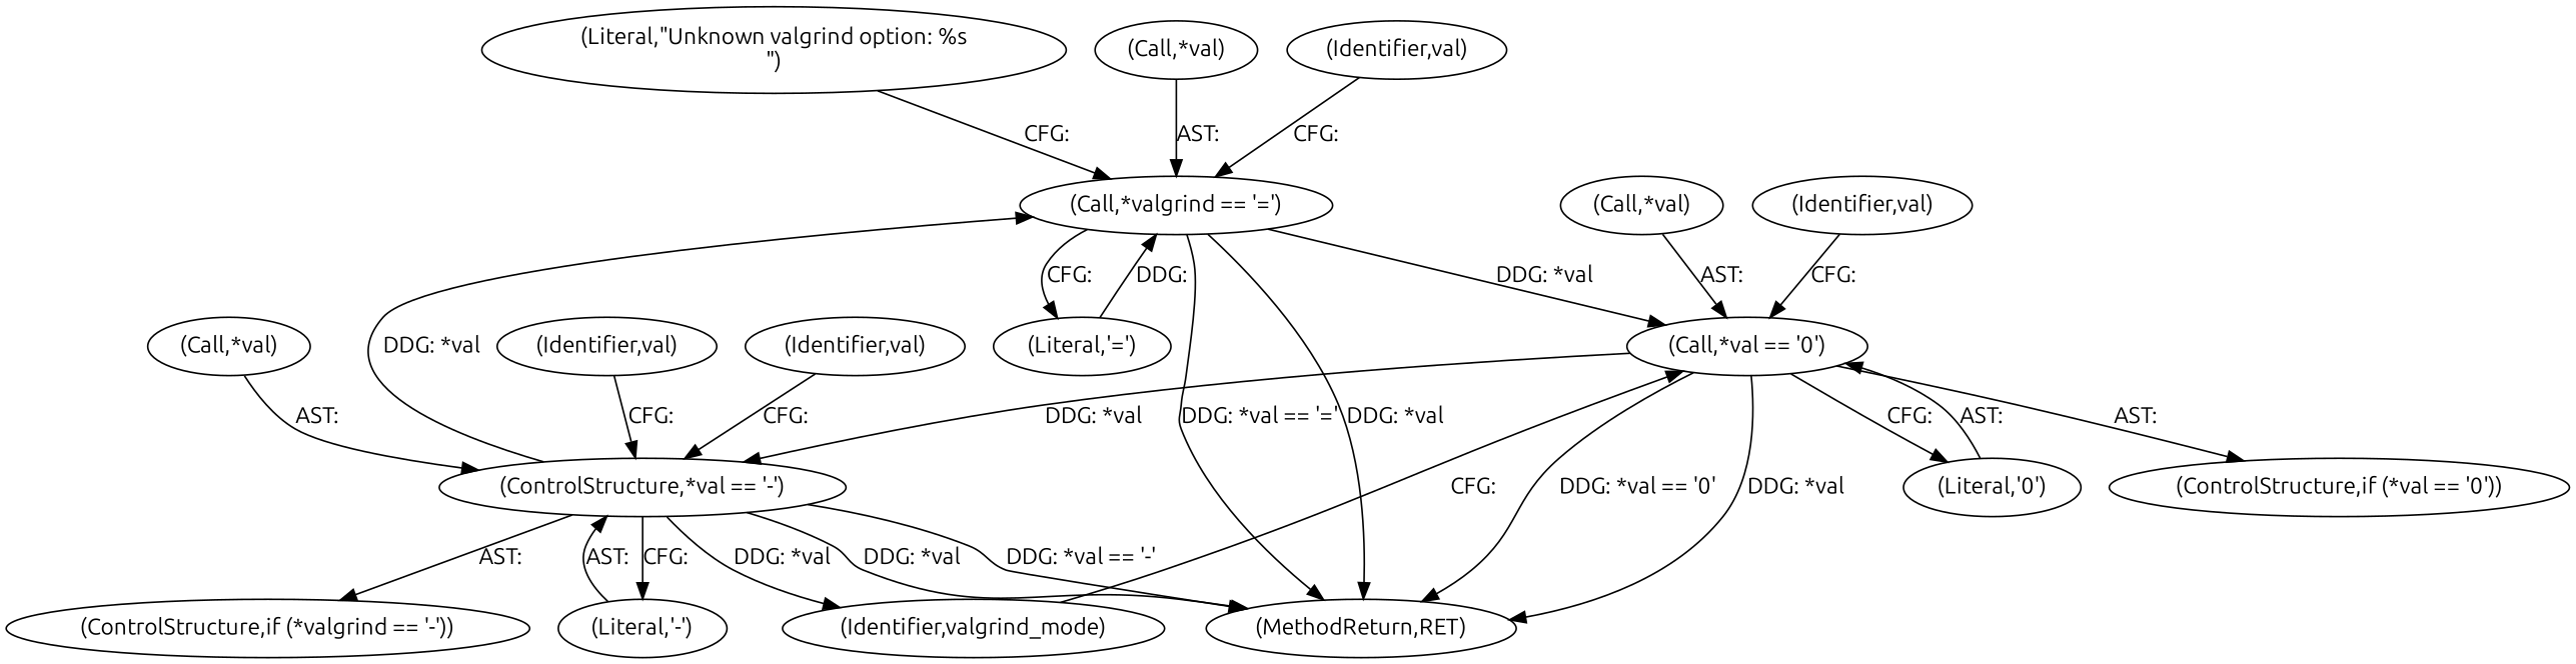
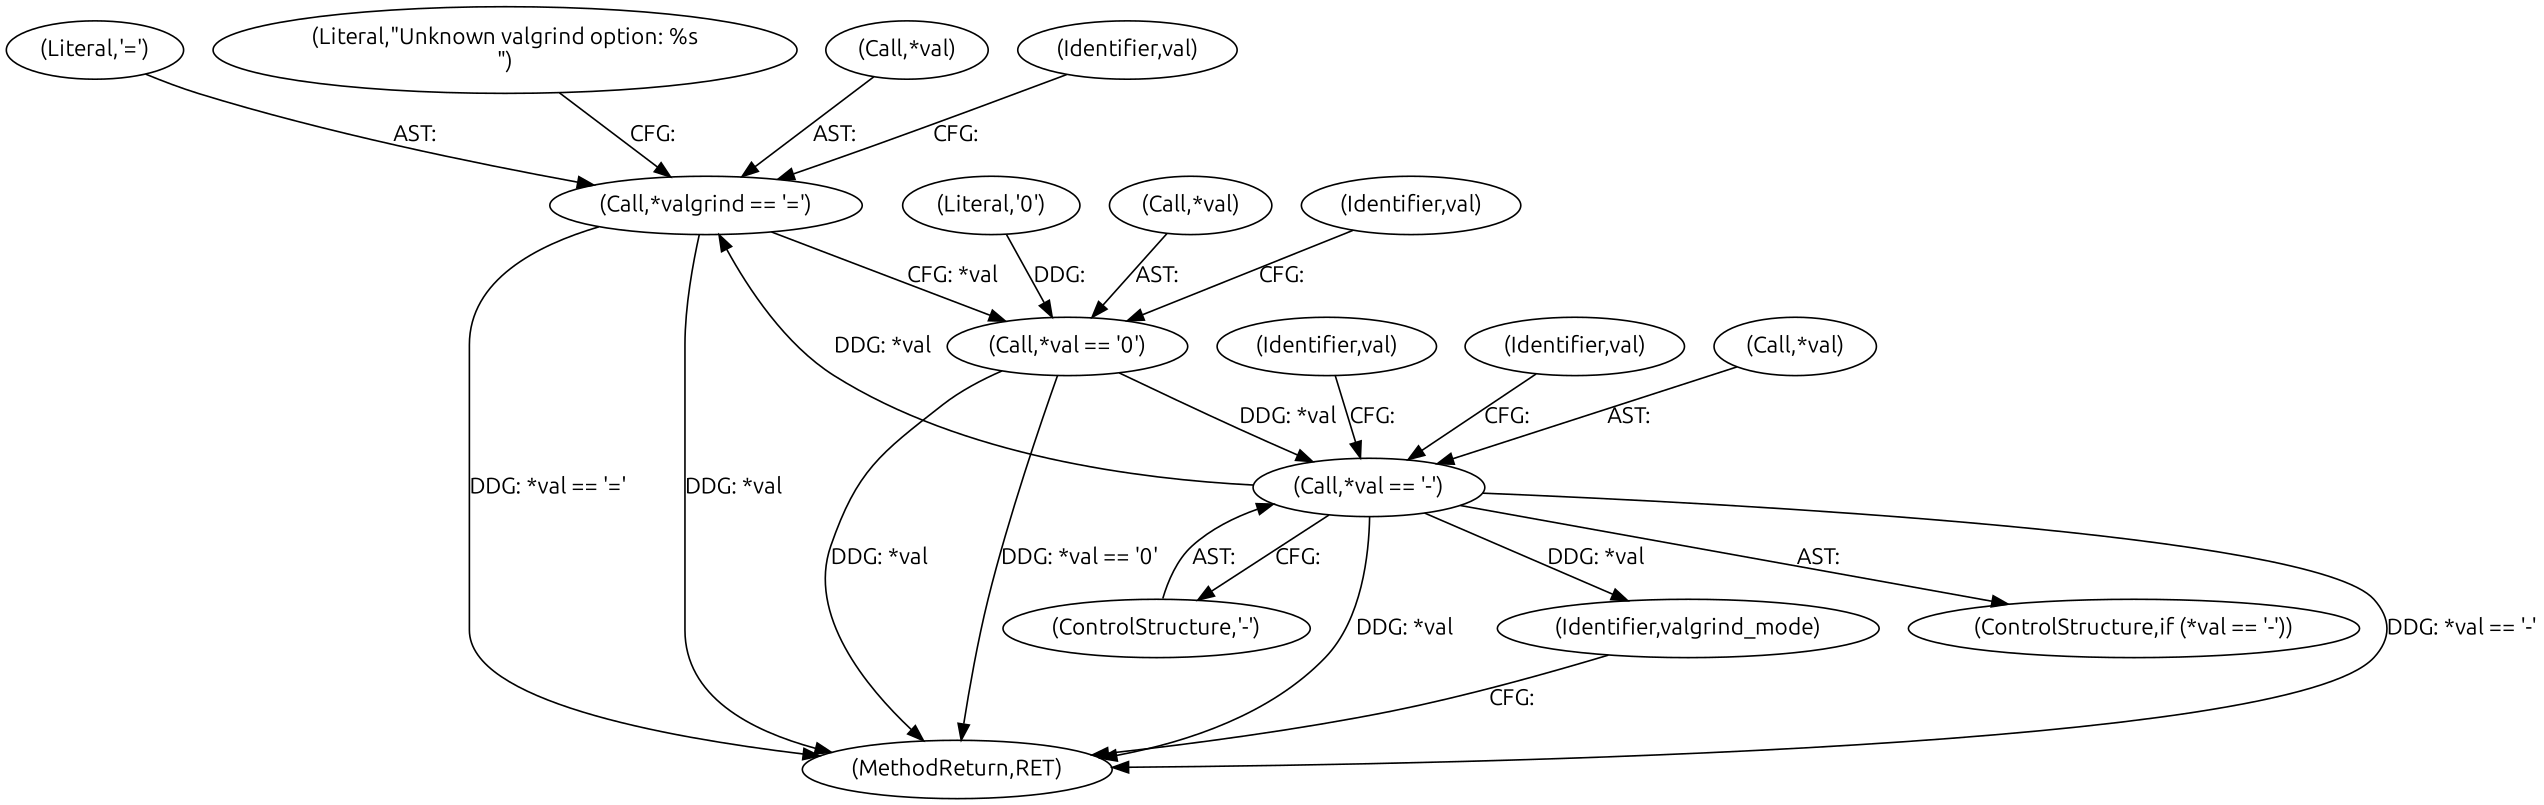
  digraph {
    fontname=Ubuntu
    node [fontname=Ubuntu]
    edge [fontname=Ubuntu]
    n1 [label="(Call,*valgrind == '=')"]
    n2 [label="(Call,*val == '\0')"]
    n3 [label="(MethodReturn,RET)"]
    n4 [label="(Literal,'=')"]
-   n5 [label="(ControlStructure,*val == '-')"]
+   n5 [label="(Call,*val == '-')"]
    n6 [label="(Literal,'\0')"]
-   n7 [label="(ControlStructure,if (*val == '\0'))"]
-   n8 [label="(Literal,'-')"]
-   n9 [label="(ControlStructure,if (*valgrind == '-'))"]
+   n8 [label="(ControlStructure,'-')"]
+   n9 [label="(ControlStructure,if (*val == '-'))"]
    n10 [label="(Identifier,valgrind_mode)"]
    n11 [label="(Identifier,val)"]
    n12 [label="(Literal,\"Unknown valgrind option: %s\n\")"]
    n13 [label="(Identifier,val)"]
    n14 [label="(Call,*val)"]
    n15 [label="(Call,*val)"]
    n16 [label="(Call,*val)"]
    n17 [label="(Identifier,val)"]
    n18 [label="(Identifier,val)"]
-   n1 -> n2 [label="DDG: *val"]
+   n1 -> n2 [label="CFG: *val"]
    n1 -> n3 [label="DDG: *val == '='"]
    n1 -> n3 [label="DDG: *val"]
-   n1 -> n4 [label="CFG: "]
    n2 -> n3 [label="DDG: *val"]
    n2 -> n3 [label="DDG: *val == '\0'"]
    n2 -> n5 [label="DDG: *val"]
-   n2 -> n6 [label="CFG: "]
-   n2 -> n7 [label="AST: "]
-   n4 -> n1 [label="DDG: "]
+   n4 -> n1 [label="AST: "]
    n5 -> n1 [label="DDG: *val"]
    n5 -> n3 [label="DDG: *val == '-'"]
    n5 -> n3 [label="DDG: *val"]
    n5 -> n8 [label="CFG: "]
    n5 -> n9 [label="AST: "]
    n5 -> n10 [label="DDG: *val"]
-   n6 -> n2 [label="AST: "]
+   n6 -> n2 [label="DDG: "]
    n8 -> n5 [label="AST: "]
-   n10 -> n2 [label="CFG: "]
+   n10 -> n3 [label="CFG: "]
    n11 -> n5 [label="CFG: "]
    n12 -> n1 [label="CFG: "]
    n13 -> n5 [label="CFG: "]
    n14 -> n5 [label="AST: "]
    n15 -> n2 [label="AST: "]
    n16 -> n1 [label="AST: "]
    n17 -> n2 [label="CFG: "]
    n18 -> n1 [label="CFG: "]
  }
